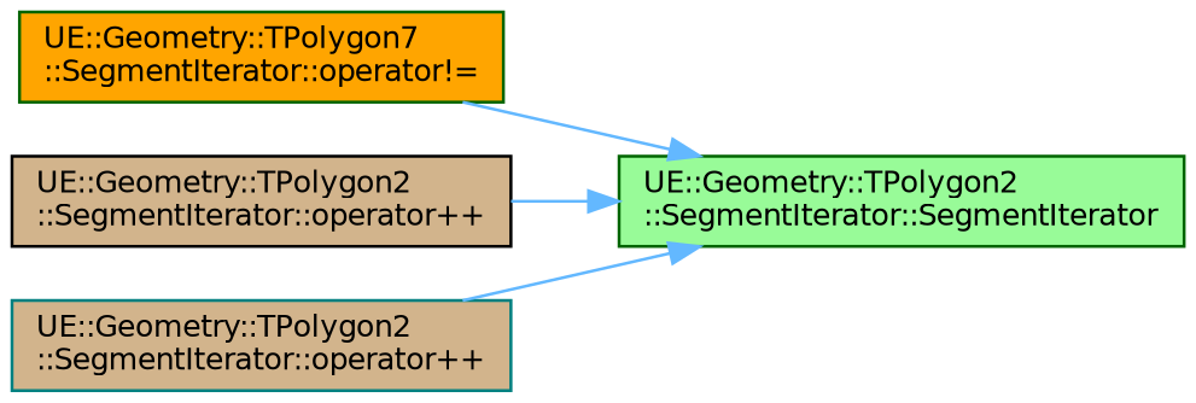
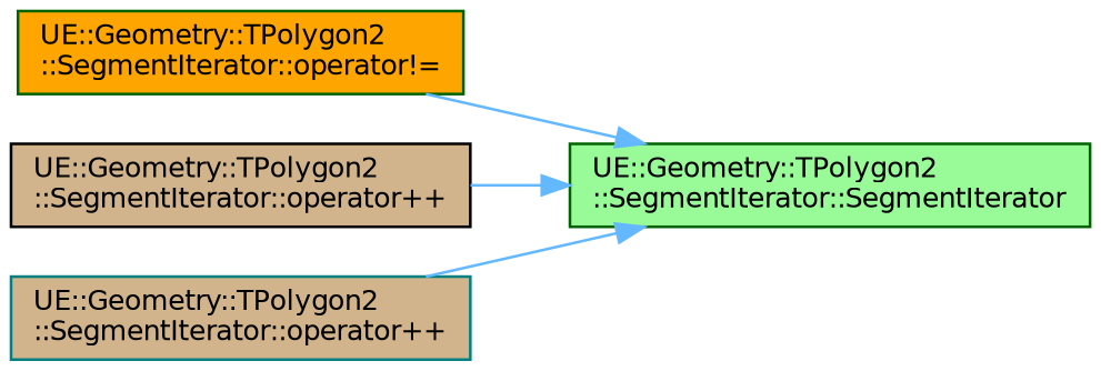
  digraph {
    rankdir=RL
    node [color=darkgreen fillcolor=tan fontname=Helvetica fontsize=10 shape=box style=filled]
    edge [color=steelblue1 dir=back fontname=Helvetica fontsize=10 labelfontname=Helvetica labelfontsize=10 style=solid]
    n1 [fillcolor=palegreen fontcolor=black height=0.2 label="UE::Geometry::TPolygon2\l::SegmentIterator::SegmentIterator" width=0.4]
-   n2 [fillcolor=orange height=0.2 label="UE::Geometry::TPolygon7\l::SegmentIterator::operator!=" width=0.4]
+   n2 [fillcolor=orange height=0.2 label="UE::Geometry::TPolygon2\l::SegmentIterator::operator!=" width=0.4]
    n3 [color=black height=0.2 label="UE::Geometry::TPolygon2\l::SegmentIterator::operator++" width=0.4]
    n4 [color=teal height=0.2 label="UE::Geometry::TPolygon2\l::SegmentIterator::operator++" width=0.4]
    n1 -> n2
    n1 -> n3
    n1 -> n4
  }
